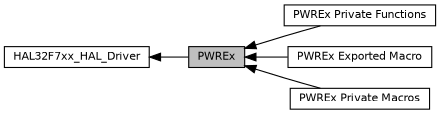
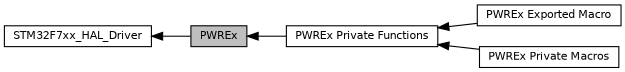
  digraph {
    rankdir=LR
    node [color=black fillcolor=white fontname=Helvetica fontsize=10 shape=record style=filled]
    edge [dir=back fontname=Helvetica fontsize=10 labelfontname=Helvetica labelfontsize=10 shape=plaintext style=solid]
    n1 [height=0.2 label="PWREx Private Functions" width=0.4]
    n2 [height=0.2 label="PWREx Exported Macro" width=0.4]
    n3 [fillcolor=grey75 fontcolor=black height=0.2 label=PWREx width=0.4]
    n4 [height=0.2 label="PWREx Private Macros" width=0.4]
-   n5 [height=0.2 label=HAL32F7xx_HAL_Driver width=0.4]
+   n5 [height=0.2 label=STM32F7xx_HAL_Driver width=0.4]
    n3 -> n1
-   n3 -> n2
-   n3 -> n4
+   n1 -> n2
+   n1 -> n4
    n5 -> n3
  }
